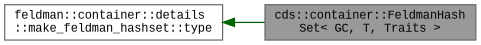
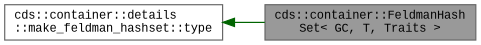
  digraph {
    rankdir=LR
    fontname="Liberation Mono"
    node [color=gray40 fontname="Liberation Mono" fontsize=10 shape=box style=filled]
    n1 [fillcolor=grey60 fontcolor=black height=0.2 label="cds::container::FeldmanHash\lSet\< GC, T, Traits \>" width=0.4]
-   n2 [fillcolor=white height=0.2 label="feldman::container::details\l::make_feldman_hashset::type" width=0.4]
+   n2 [fillcolor=white height=0.2 label="cds::container::details\l::make_feldman_hashset::type" width=0.4]
    n2 -> n1 [color=darkgreen dir=back fontname="Liberation Mono" fontsize=10 labelfontname=Helvetica labelfontsize=10 style=solid]
  }
